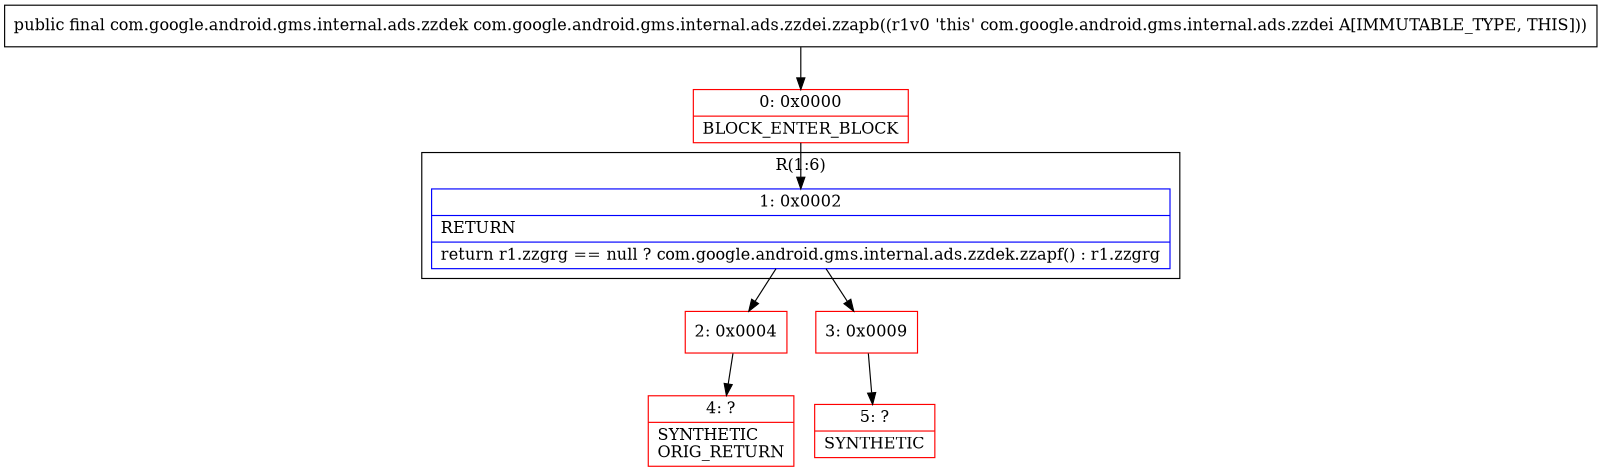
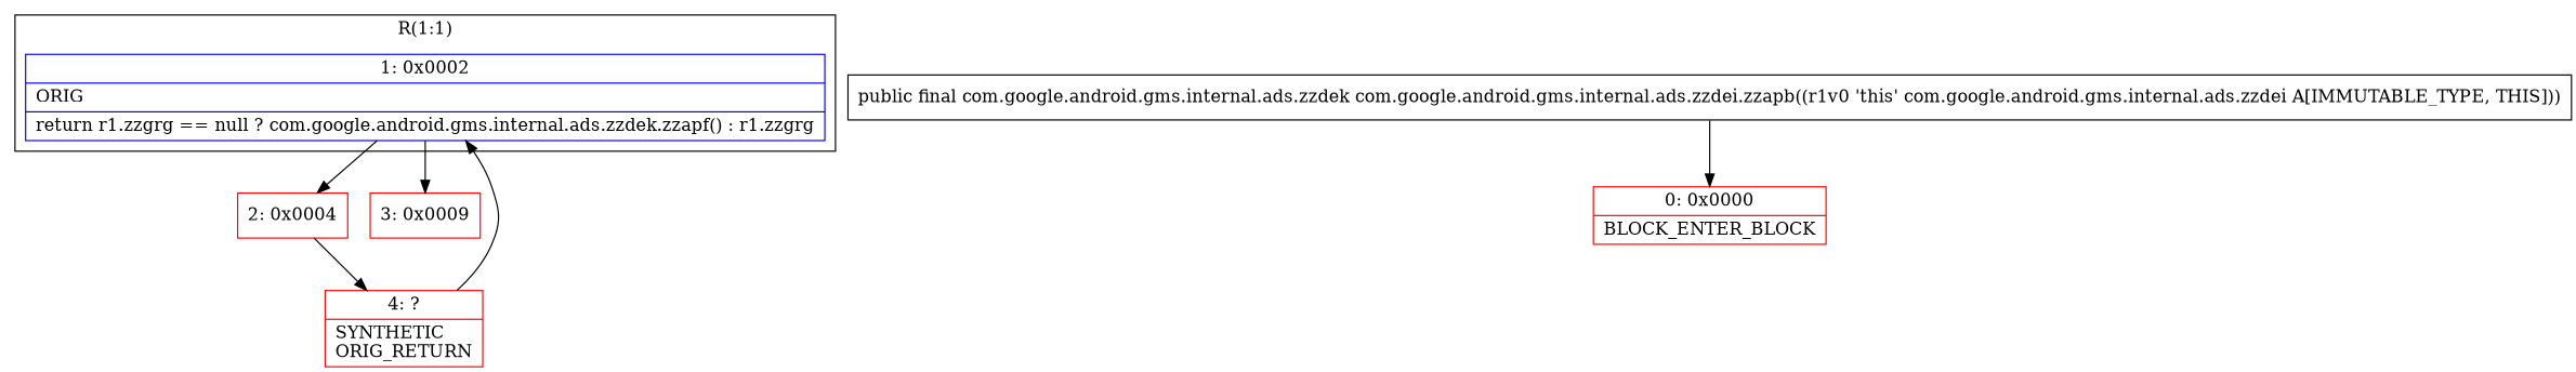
  digraph {
    node [color=red shape=record]
-   n1 [color=blue label="{1\:\ 0x0002|RETURN\l|return r1.zzgrg == null ? com.google.android.gms.internal.ads.zzdek.zzapf() : r1.zzgrg\l}"]
+   n1 [color=blue label="{1\:\ 0x0002|ORIG\l|return r1.zzgrg == null ? com.google.android.gms.internal.ads.zzdek.zzapf() : r1.zzgrg\l}"]
    n2 [label="{2\:\ 0x0004}"]
    n3 [label="{3\:\ 0x0009}"]
    n4 [label="{4\:\ ?|SYNTHETIC\lORIG_RETURN\l}"]
-   n5 [label="{5\:\ ?|SYNTHETIC\l}"]
    n6 [label="{0\:\ 0x0000|BLOCK_ENTER_BLOCK\l}"]
    n7 [label="{public final com.google.android.gms.internal.ads.zzdek com.google.android.gms.internal.ads.zzdei.zzapb((r1v0 'this' com.google.android.gms.internal.ads.zzdei A[IMMUTABLE_TYPE, THIS])) }" color=""]
    subgraph cluster_1 {
-     label="R(1:6)"
+     label="R(1:1)"
      n1
    }
    n1 -> n2
    n1 -> n3
    n2 -> n4
-   n3 -> n5
-   n6 -> n1
+   n4 -> n1
    n7 -> n6
  }
